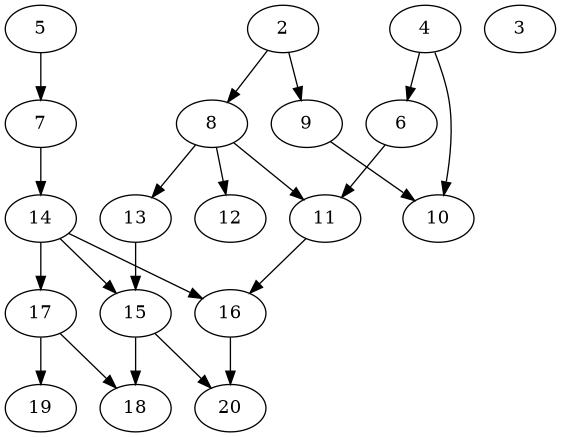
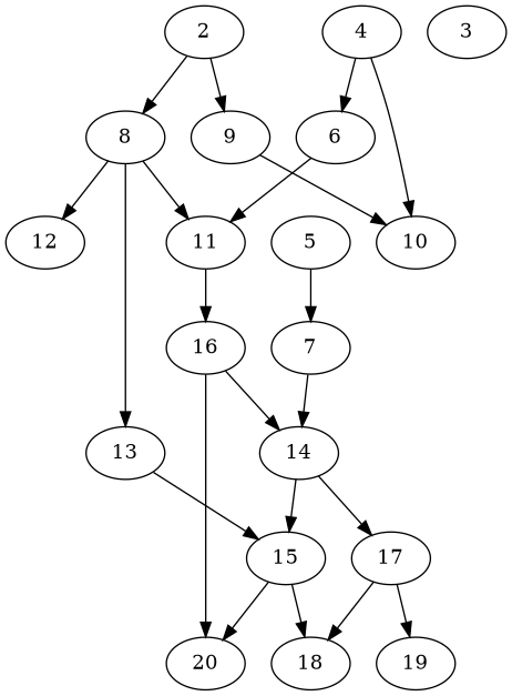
  digraph {
    node [alpha=0.14]
    7 [alpha=0.11 expect_size=29759488]
    14 [alpha=0.13 expect_size=36537344]
    8 [alpha=0.17 expect_size=38697984]
    11 [alpha=0.07 expect_size=37183488]
    12 [alpha=0.05 expect_size=47629312]
    13 [alpha=0.02 expect_size=47307776]
    16 [alpha=0.01 expect_size=31495168]
    15 [alpha=0.10 expect_size=22927360]
    17 [alpha=0.19 expect_size=11937792]
    2 [alpha=0.20 expect_size=42427392]
    9 [expect_size=45303808]
    10 [alpha=0.04 expect_size=23161856]
    3 [alpha=0.15 expect_size=42468352]
    4 [expect_size=19041280]
    6 [alpha=0.12 expect_size=7414784]
    5 [alpha=0.04 expect_size=30215168]
    20 [alpha=0.19 expect_size=16585728]
    18 [expect_size=37634048]
    19 [alpha=0.17 expect_size=30451712]
    7 -> 14
-   14 -> 16
+   16 -> 14
    14 -> 15
    14 -> 17
    8 -> 11
    8 -> 12
    8 -> 13
    11 -> 16
    13 -> 15
    16 -> 20
    15 -> 20
    15 -> 18
    17 -> 18
    17 -> 19
    2 -> 8
    2 -> 9
    9 -> 10
    4 -> 10
    4 -> 6
    6 -> 11
    5 -> 7
  }
